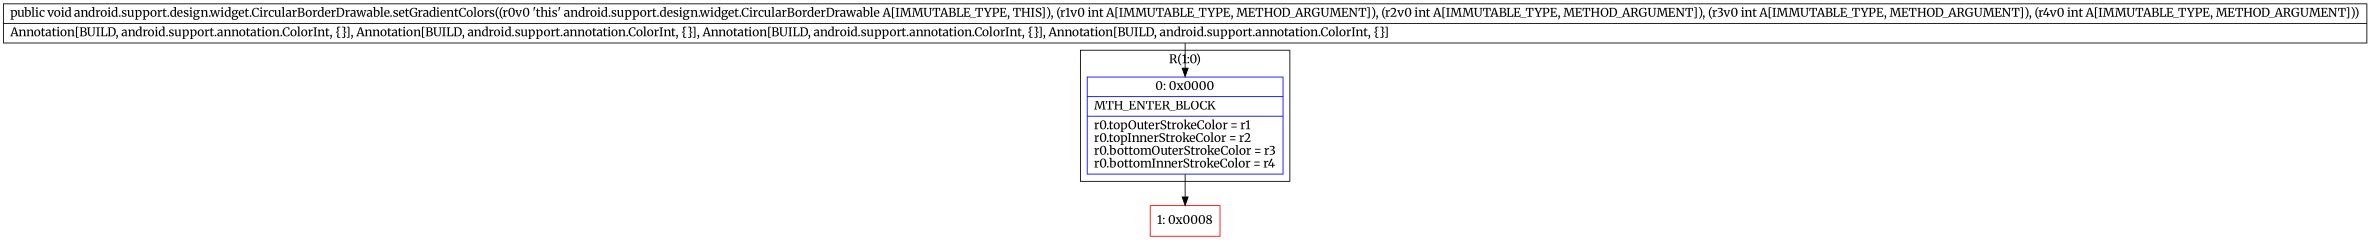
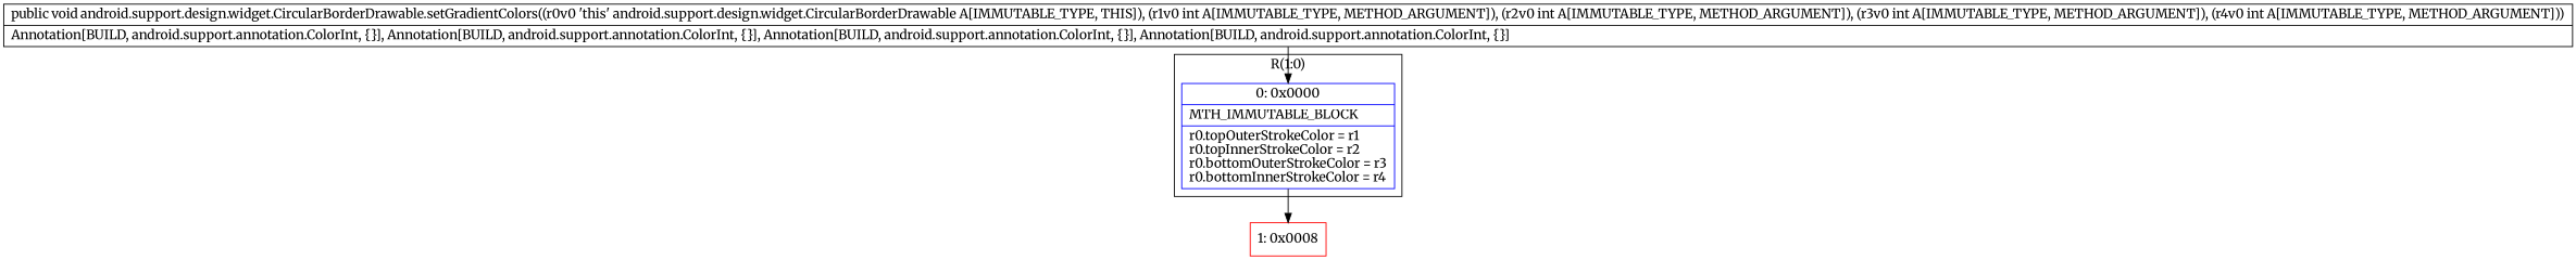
  digraph {
    fontname=Merriweather
    node [shape=record fontname=Merriweather]
    edge [fontname=Merriweather]
-   n1 [color=blue label="{0\:\ 0x0000|MTH_ENTER_BLOCK\l|r0.topOuterStrokeColor = r1\lr0.topInnerStrokeColor = r2\lr0.bottomOuterStrokeColor = r3\lr0.bottomInnerStrokeColor = r4\l}"]
+   n1 [color=blue label="{0\:\ 0x0000|MTH_IMMUTABLE_BLOCK\l|r0.topOuterStrokeColor = r1\lr0.topInnerStrokeColor = r2\lr0.bottomOuterStrokeColor = r3\lr0.bottomInnerStrokeColor = r4\l}"]
    n2 [color=red label="{1\:\ 0x0008}"]
    n3 [label="{public void android.support.design.widget.CircularBorderDrawable.setGradientColors((r0v0 'this' android.support.design.widget.CircularBorderDrawable A[IMMUTABLE_TYPE, THIS]), (r1v0 int A[IMMUTABLE_TYPE, METHOD_ARGUMENT]), (r2v0 int A[IMMUTABLE_TYPE, METHOD_ARGUMENT]), (r3v0 int A[IMMUTABLE_TYPE, METHOD_ARGUMENT]), (r4v0 int A[IMMUTABLE_TYPE, METHOD_ARGUMENT]))  | Annotation[BUILD, android.support.annotation.ColorInt, \{\}], Annotation[BUILD, android.support.annotation.ColorInt, \{\}], Annotation[BUILD, android.support.annotation.ColorInt, \{\}], Annotation[BUILD, android.support.annotation.ColorInt, \{\}]\l}"]
    subgraph cluster_1 {
      label="R(1:0)"
      n1
    }
    n1 -> n2
    n3 -> n1
  }
